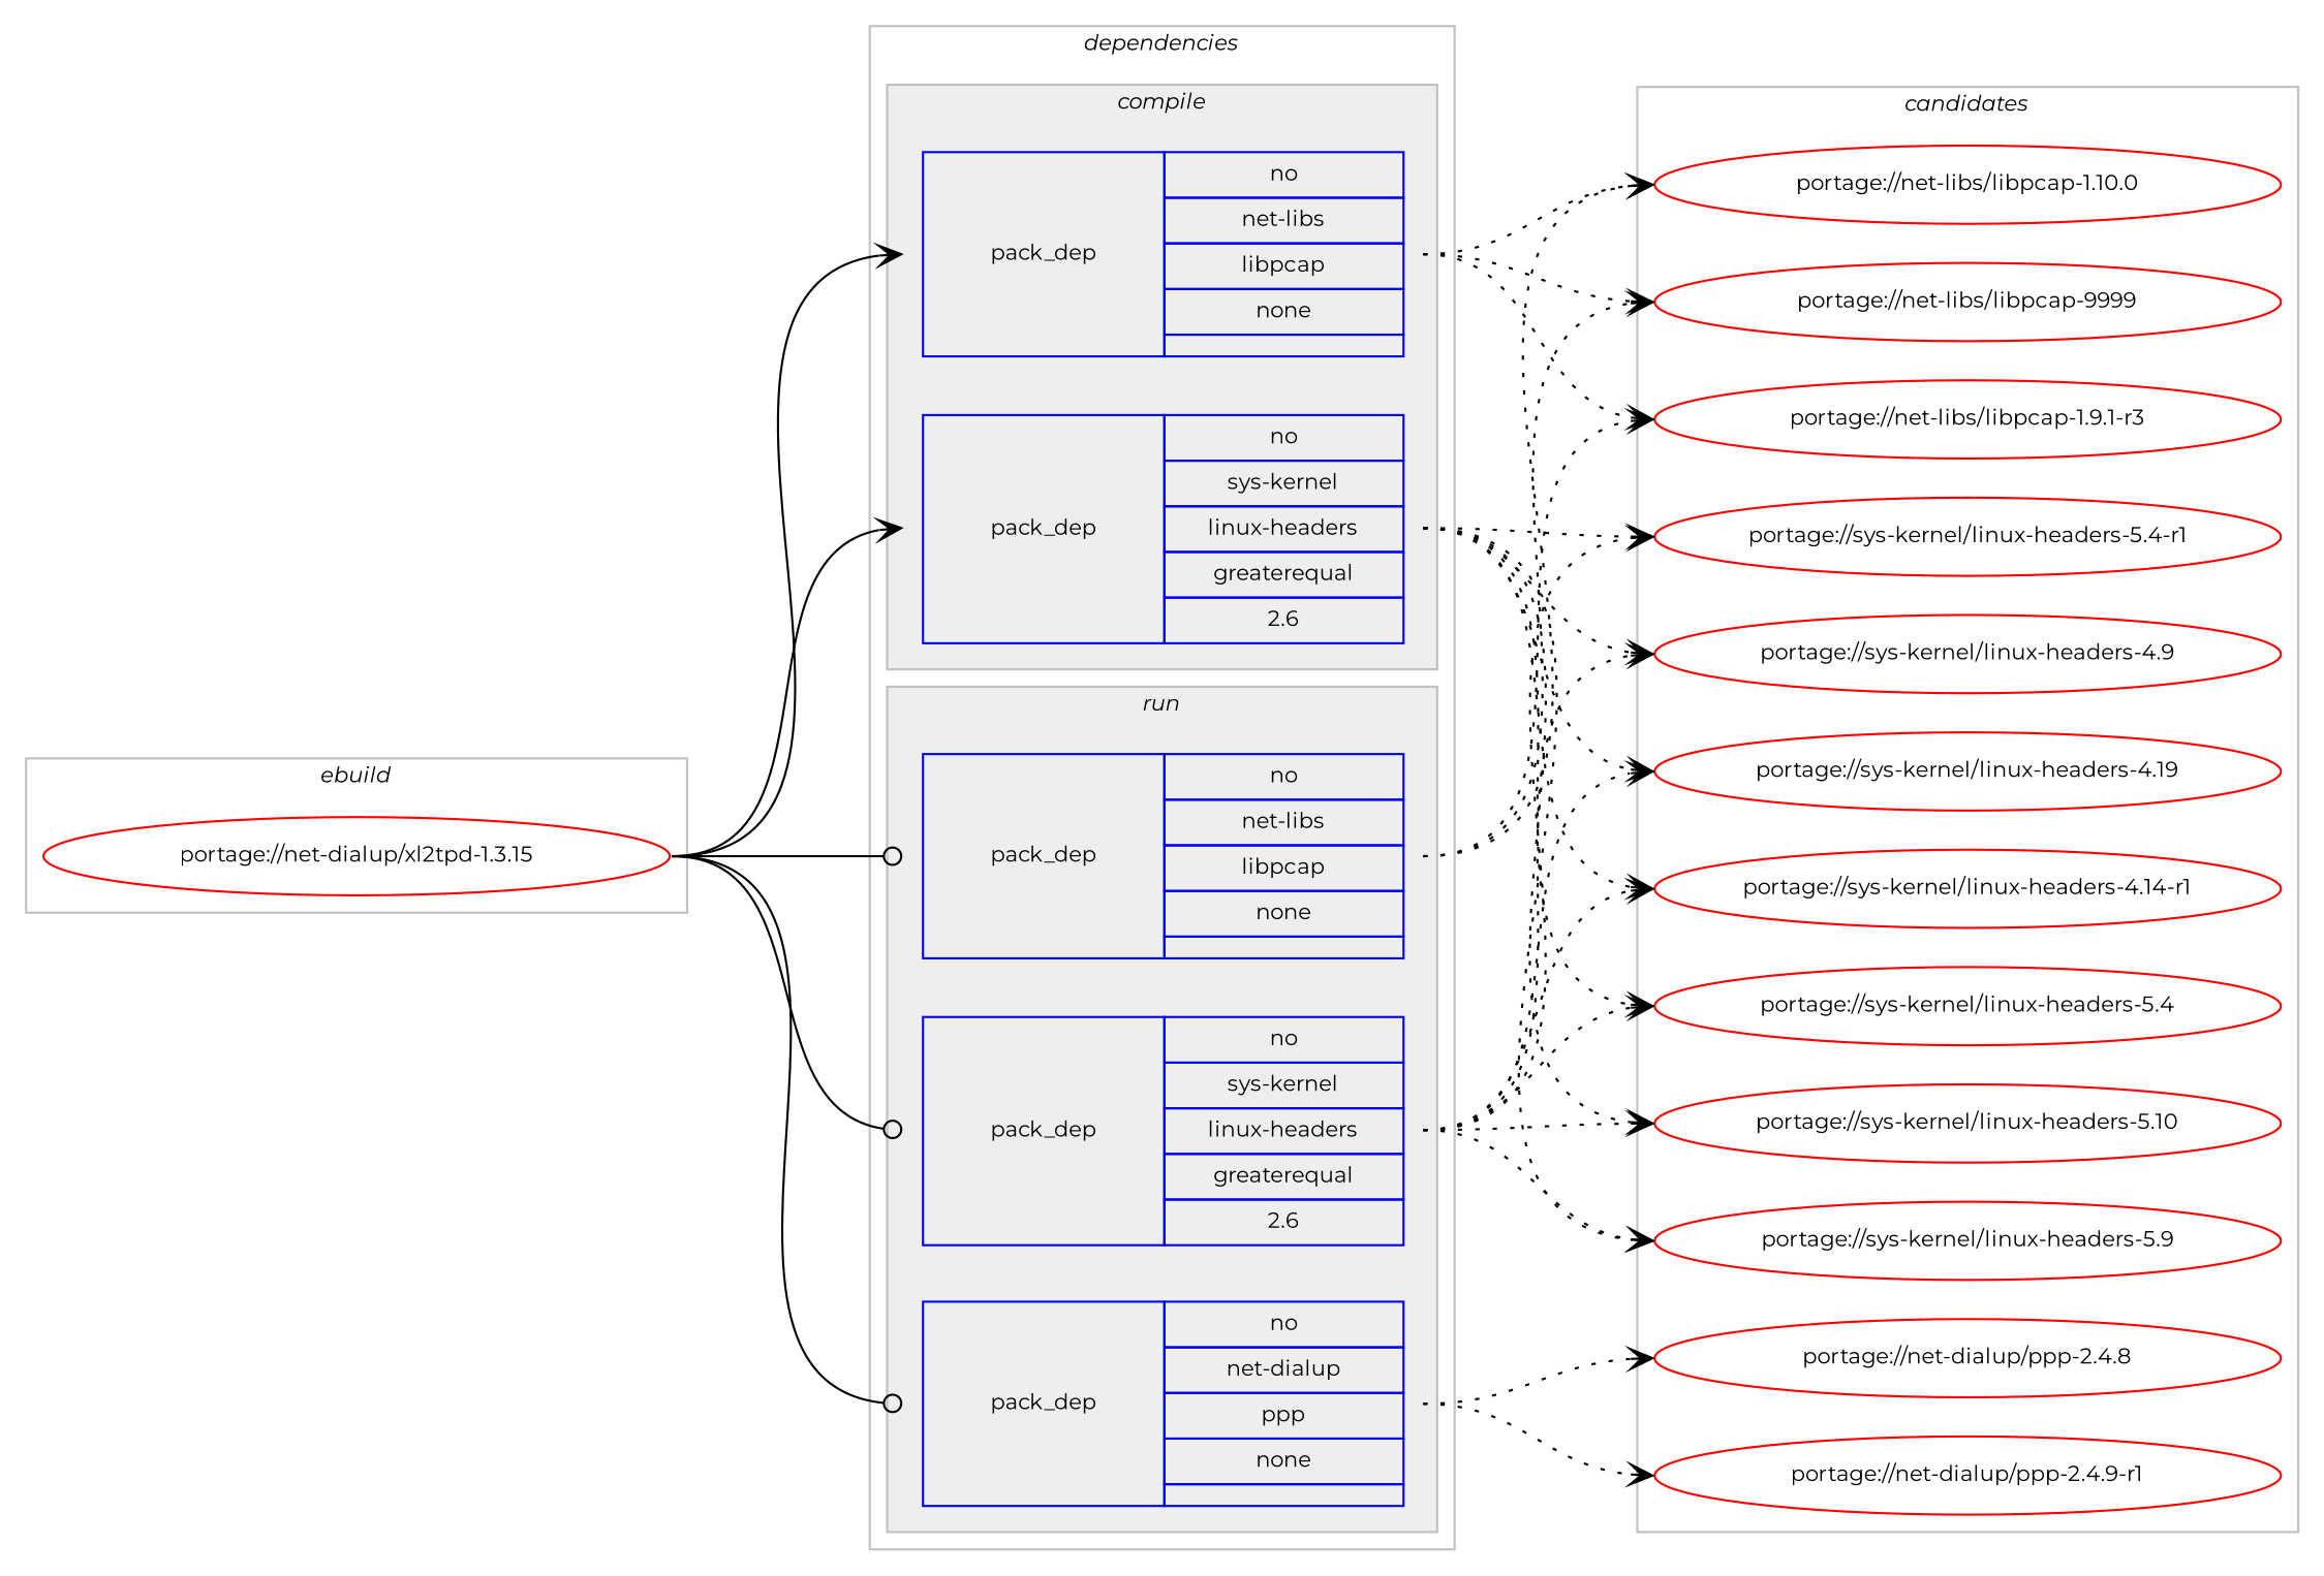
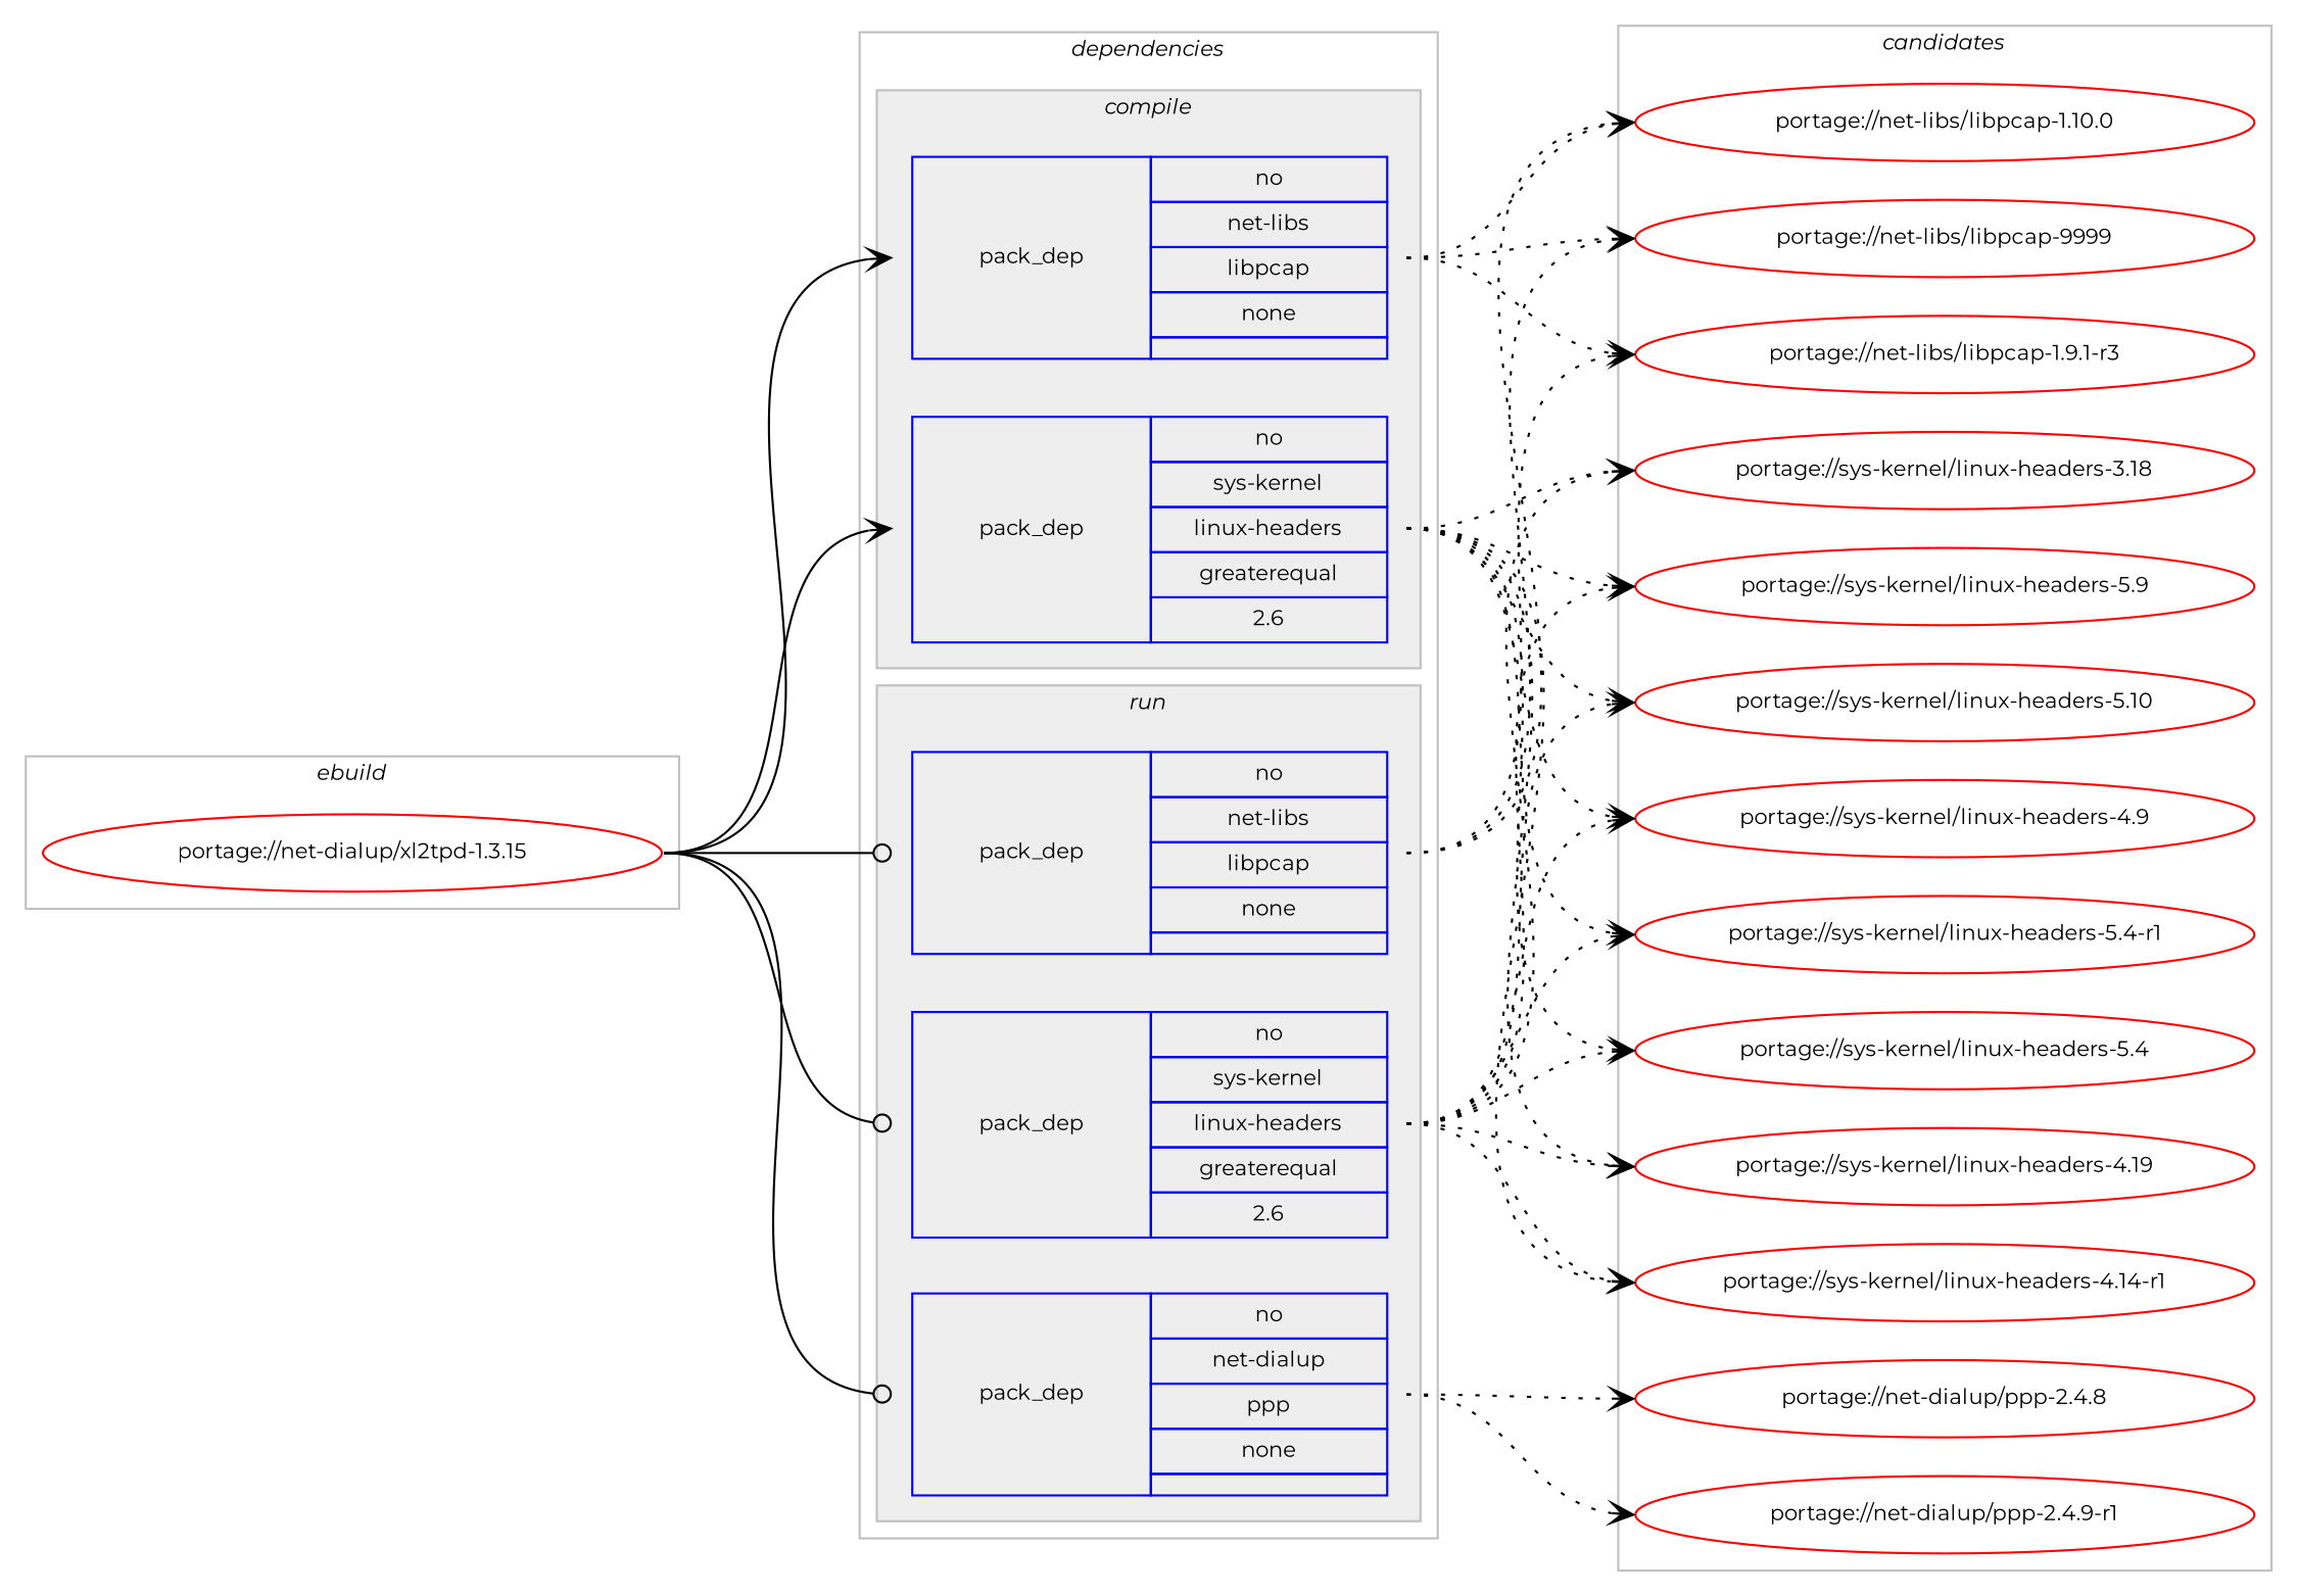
  digraph {
    compound=true
    concentrate=true
    fontname=Montserrat
    fontsize=10
    newrank=true
    rankdir=LR
    ranksep=1.5
    node [color=red fontname=Montserrat fontsize=10]
    edge [arrowhead=vee fontname=Montserrat headport=w style=dotted tailport=e weight=100]
    n1 [label="portage://net-dialup/xl2tpd-1.3.15" width=4]
    n2 [color=blue label=<<TABLE BORDER="0" CELLBORDER="1" CELLSPACING="0" CELLPADDING="4" WIDTH="220"><TR><TD ROWSPAN="6" CELLPADDING="30">pack_dep</TD></TR><TR><TD WIDTH="110">no</TD></TR><TR><TD>net-libs</TD></TR><TR><TD>libpcap</TD></TR><TR><TD>none</TD></TR><TR><TD></TD></TR></TABLE>> shape=none]
    n3 [color=blue label=<<TABLE BORDER="0" CELLBORDER="1" CELLSPACING="0" CELLPADDING="4" WIDTH="220"><TR><TD ROWSPAN="6" CELLPADDING="30">pack_dep</TD></TR><TR><TD WIDTH="110">no</TD></TR><TR><TD>sys-kernel</TD></TR><TR><TD>linux-headers</TD></TR><TR><TD>greaterequal</TD></TR><TR><TD>2.6</TD></TR></TABLE>> shape=none]
    n4 [color=blue label=<<TABLE BORDER="0" CELLBORDER="1" CELLSPACING="0" CELLPADDING="4" WIDTH="220"><TR><TD ROWSPAN="6" CELLPADDING="30">pack_dep</TD></TR><TR><TD WIDTH="110">no</TD></TR><TR><TD>net-dialup</TD></TR><TR><TD>ppp</TD></TR><TR><TD>none</TD></TR><TR><TD></TD></TR></TABLE>> shape=none]
    n5 [color=blue label=<<TABLE BORDER="0" CELLBORDER="1" CELLSPACING="0" CELLPADDING="4" WIDTH="220"><TR><TD ROWSPAN="6" CELLPADDING="30">pack_dep</TD></TR><TR><TD WIDTH="110">no</TD></TR><TR><TD>net-libs</TD></TR><TR><TD>libpcap</TD></TR><TR><TD>none</TD></TR><TR><TD></TD></TR></TABLE>> shape=none]
    n6 [color=blue label=<<TABLE BORDER="0" CELLBORDER="1" CELLSPACING="0" CELLPADDING="4" WIDTH="220"><TR><TD ROWSPAN="6" CELLPADDING="30">pack_dep</TD></TR><TR><TD WIDTH="110">no</TD></TR><TR><TD>sys-kernel</TD></TR><TR><TD>linux-headers</TD></TR><TR><TD>greaterequal</TD></TR><TR><TD>2.6</TD></TR></TABLE>> shape=none]
    n7 [label="portage://net-libs/libpcap-9999" width=4]
    n8 [label="portage://net-libs/libpcap-1.9.1-r3" width=4]
    n9 [label="portage://net-libs/libpcap-1.10.0" width=4]
    n10 [label="portage://sys-kernel/linux-headers-5.9" width=4]
    n11 [label="portage://sys-kernel/linux-headers-5.4-r1" width=4]
    n12 [label="portage://sys-kernel/linux-headers-5.4" width=4]
    n13 [label="portage://sys-kernel/linux-headers-5.10" width=4]
    n14 [label="portage://sys-kernel/linux-headers-4.9" width=4]
    n15 [label="portage://sys-kernel/linux-headers-4.19" width=4]
    n16 [label="portage://sys-kernel/linux-headers-4.14-r1" width=4]
+   n17 [label="portage://sys-kernel/linux-headers-3.18" width=4]
    n18 [label="portage://net-dialup/ppp-2.4.9-r1" width=4]
    n19 [label="portage://net-dialup/ppp-2.4.8" width=4]
    subgraph cluster_1 {
      color=gray
      label=<<i>ebuild</i>>
      rank=same
      n1
    }
    subgraph cluster_2 {
      color=gray
      label=<<i>dependencies</i>>
      subgraph cluster_3 {
        color=gray
        fillcolor="#eeeeee"
        label=<<i>compile</i>>
        style=filled
        subgraph sub_4 {
          color=gray
          fillcolor="#eeeeee"
          label=<<i>compile</i>>
          style=filled
          n2
        }
        subgraph sub_5 {
          color=gray
          fillcolor="#eeeeee"
          label=<<i>compile</i>>
          style=filled
          n3
        }
      }
      subgraph cluster_6 {
        color=gray
        fillcolor="#eeeeee"
        label=<<i>compile and run</i>>
        style=filled
      }
      subgraph cluster_7 {
        color=gray
        fillcolor="#eeeeee"
        label=<<i>run</i>>
        style=filled
        subgraph sub_8 {
          color=gray
          fillcolor="#eeeeee"
          label=<<i>run</i>>
          style=filled
          n4
        }
        subgraph sub_9 {
          color=gray
          fillcolor="#eeeeee"
          label=<<i>run</i>>
          style=filled
          n5
        }
        subgraph sub_10 {
          color=gray
          fillcolor="#eeeeee"
          label=<<i>run</i>>
          style=filled
          n6
        }
      }
    }
    subgraph cluster_11 {
      color=gray
      label=<<i>candidates</i>>
      rank=same
      subgraph sub_12 {
        color=black
        label=<<i>candidates</i>>
        nodesep=1
        rank=same
        n7
        n8
        n9
      }
      subgraph sub_13 {
        color=black
        label=<<i>candidates</i>>
        nodesep=1
        rank=same
        n10
        n11
        n12
        n13
        n14
        n15
        n16
+       n17
      }
      subgraph sub_14 {
        color=black
        label=<<i>candidates</i>>
        nodesep=1
        rank=same
        n18
        n19
      }
      subgraph sub_15 {
        color=black
        label=<<i>candidates</i>>
        nodesep=1
        rank=same
        n7
        n8
        n9
      }
      subgraph sub_16 {
        color=black
        label=<<i>candidates</i>>
        nodesep=1
        rank=same
        n10
        n11
        n12
        n13
        n14
        n15
        n16
+       n17
      }
    }
    n1 -> n2 [style=solid weight=20]
    n1 -> n3 [style=solid weight=20]
    n1 -> n4 [arrowhead=odot style=solid weight=20]
    n1 -> n5 [arrowhead=odot style=solid weight=20]
    n1 -> n6 [arrowhead=odot style=solid weight=20]
    n2 -> n7
    n2 -> n8
    n2 -> n9
    n3 -> n10
    n3 -> n11
    n3 -> n12
    n3 -> n13
    n3 -> n14
    n3 -> n15
    n3 -> n16
+   n3 -> n17
    n4 -> n18
    n4 -> n19
    n5 -> n7
    n5 -> n8
    n5 -> n9
    n6 -> n10
    n6 -> n11
    n6 -> n12
    n6 -> n13
    n6 -> n14
    n6 -> n15
    n6 -> n16
+   n6 -> n17
  }
